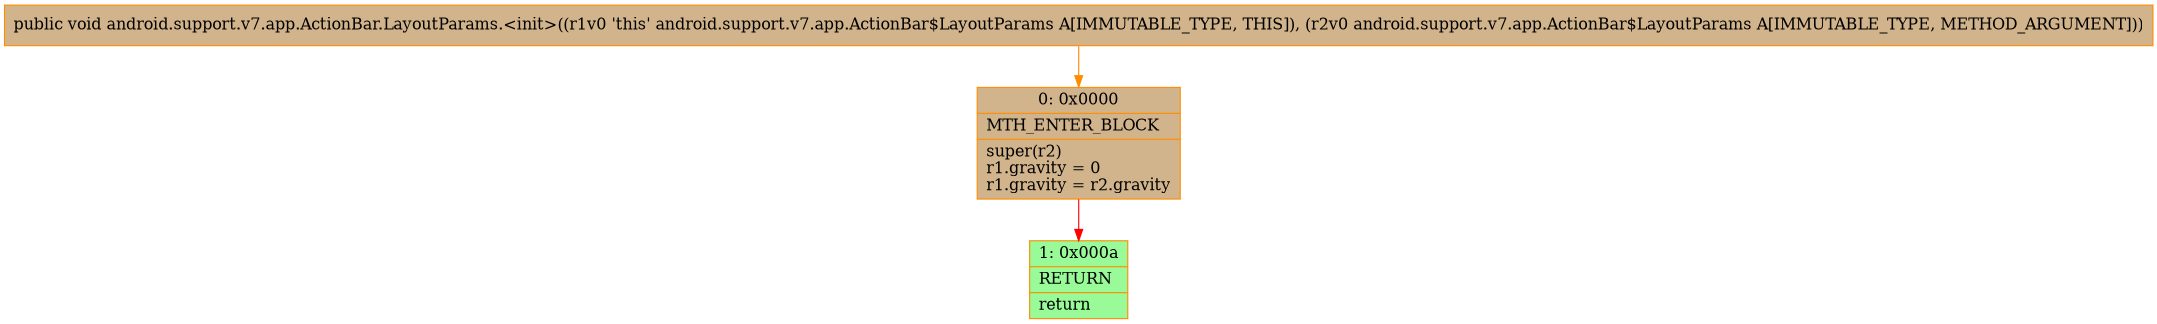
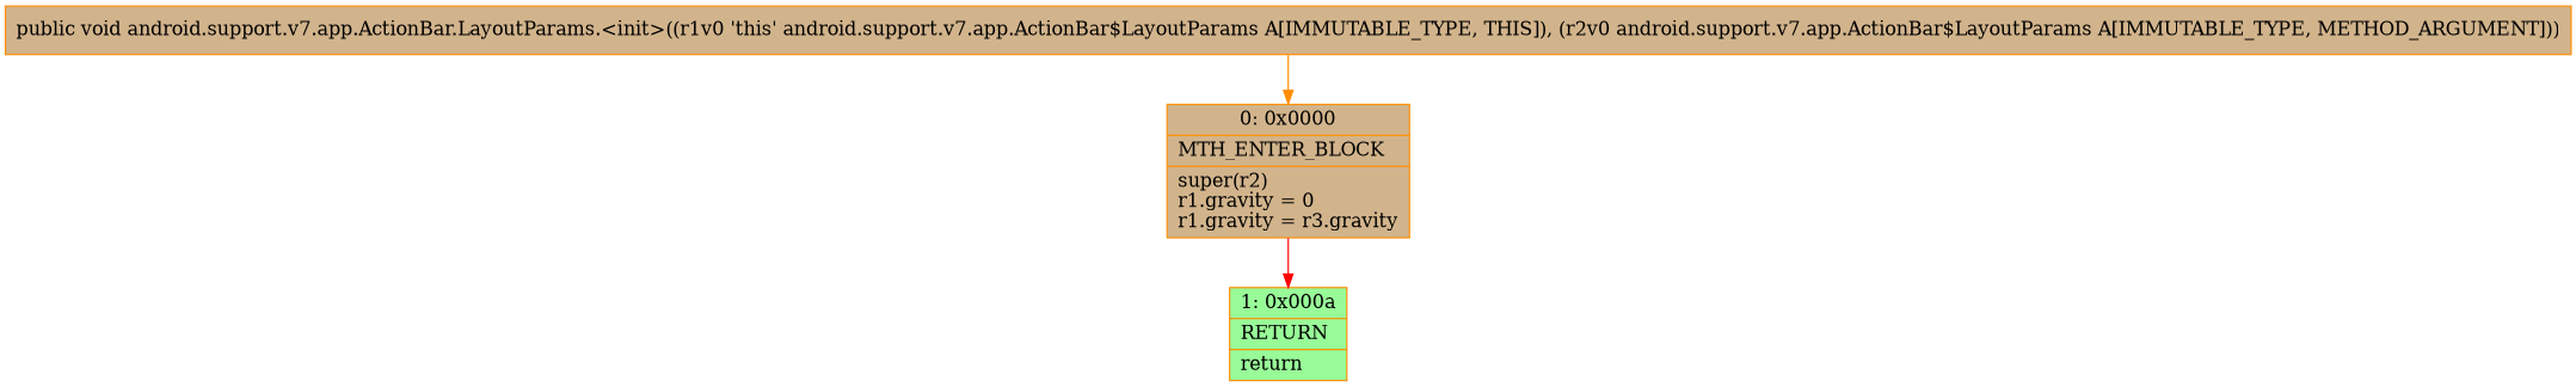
  digraph {
    node [shape=record style=filled fillcolor=tan color=darkorange]
-   n1 [label="{0\:\ 0x0000|MTH_ENTER_BLOCK\l|super(r2)\lr1.gravity = 0\lr1.gravity = r2.gravity\l}"]
+   n1 [label="{0\:\ 0x0000|MTH_ENTER_BLOCK\l|super(r2)\lr1.gravity = 0\lr1.gravity = r3.gravity\l}"]
    n2 [label="{1\:\ 0x000a|RETURN\l|return\l}" fillcolor=palegreen]
    n3 [label="{public void android.support.v7.app.ActionBar.LayoutParams.\<init\>((r1v0 'this' android.support.v7.app.ActionBar$LayoutParams A[IMMUTABLE_TYPE, THIS]), (r2v0 android.support.v7.app.ActionBar$LayoutParams A[IMMUTABLE_TYPE, METHOD_ARGUMENT])) }"]
    n1 -> n2 [color=red]
    n3 -> n1 [color=darkorange]
  }
